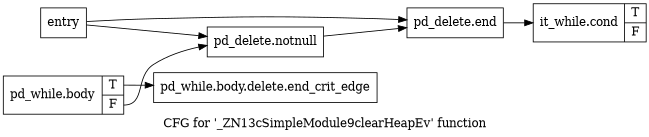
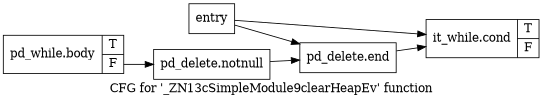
  digraph {
    label="CFG for '_ZN13cSimpleModule9clearHeapEv' function"
    rankdir=LR
    node [shape=record]
    n1 [label="{entry}"]
    n2 [label="{it_while.cond|{<s0>T|<s1>F}}"]
    n3 [label="{pd_delete.end}"]
    n4 [label="{pd_while.body|{<s0>T|<s1>F}}"]
-   n5 [label="{pd_while.body.delete.end_crit_edge}"]
    n6 [label="{pd_delete.notnull}"]
-   n1 -> n6
+   n1 -> n2
    n1 -> n3
    n3 -> n2
-   n4 -> n5 [tailport=s0]
    n4 -> n6 [tailport=s1]
    n6 -> n3
  }
